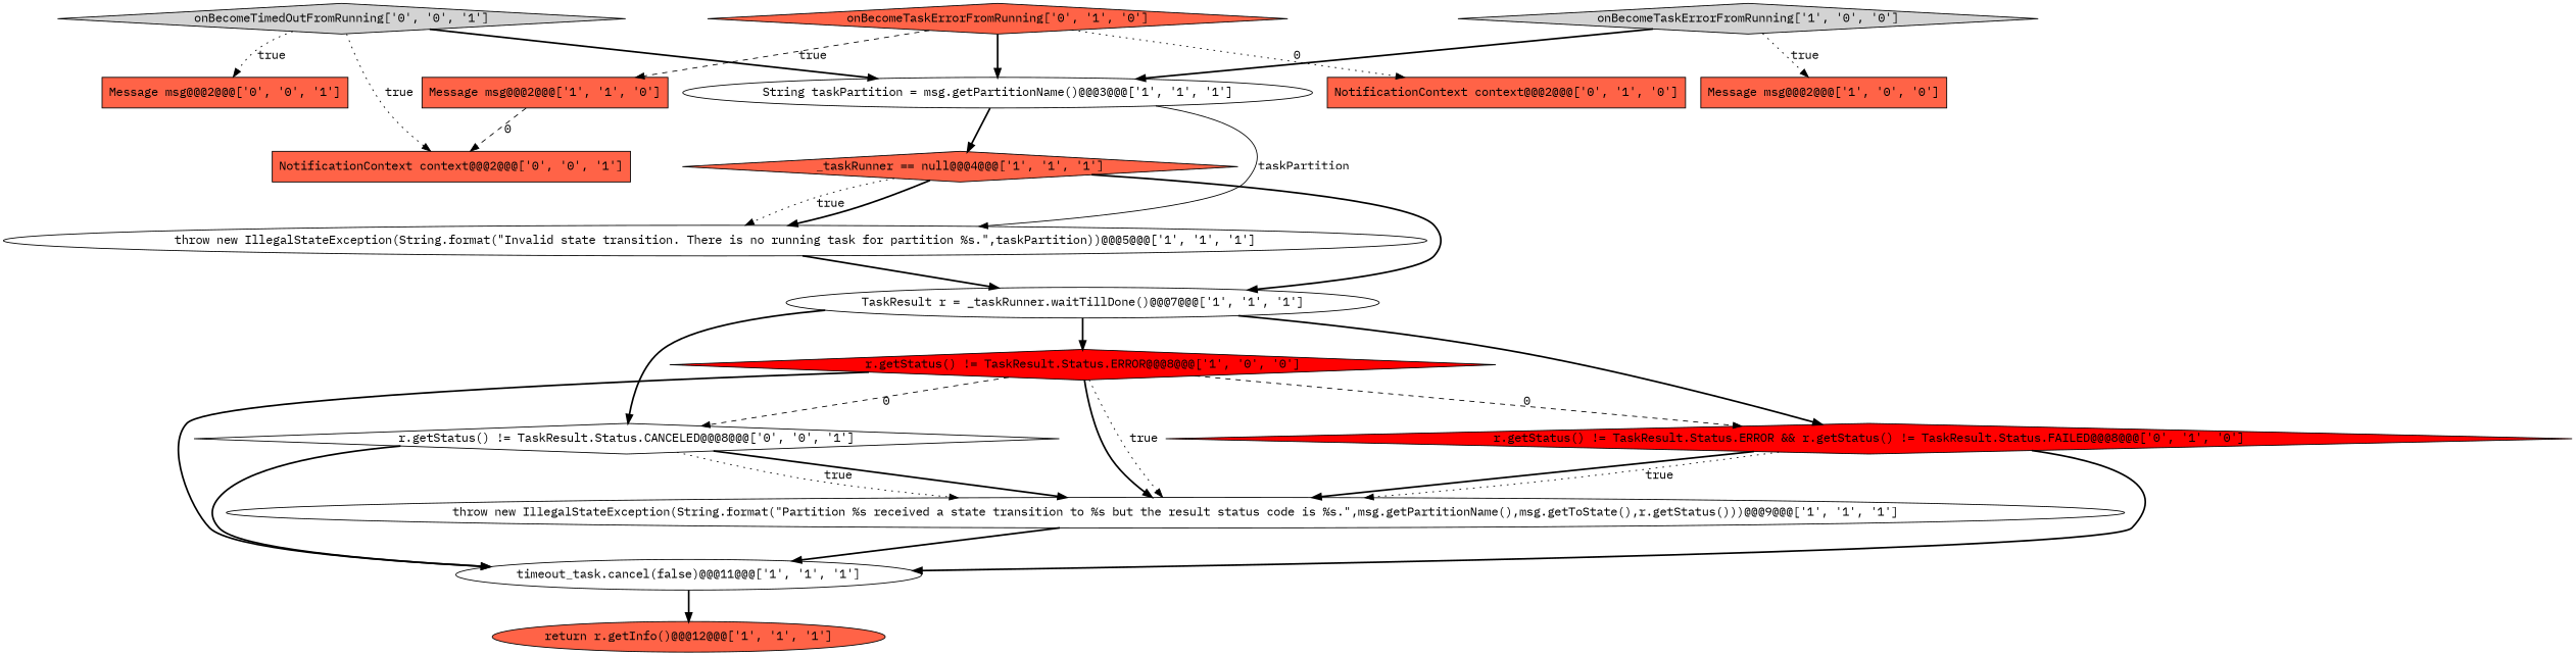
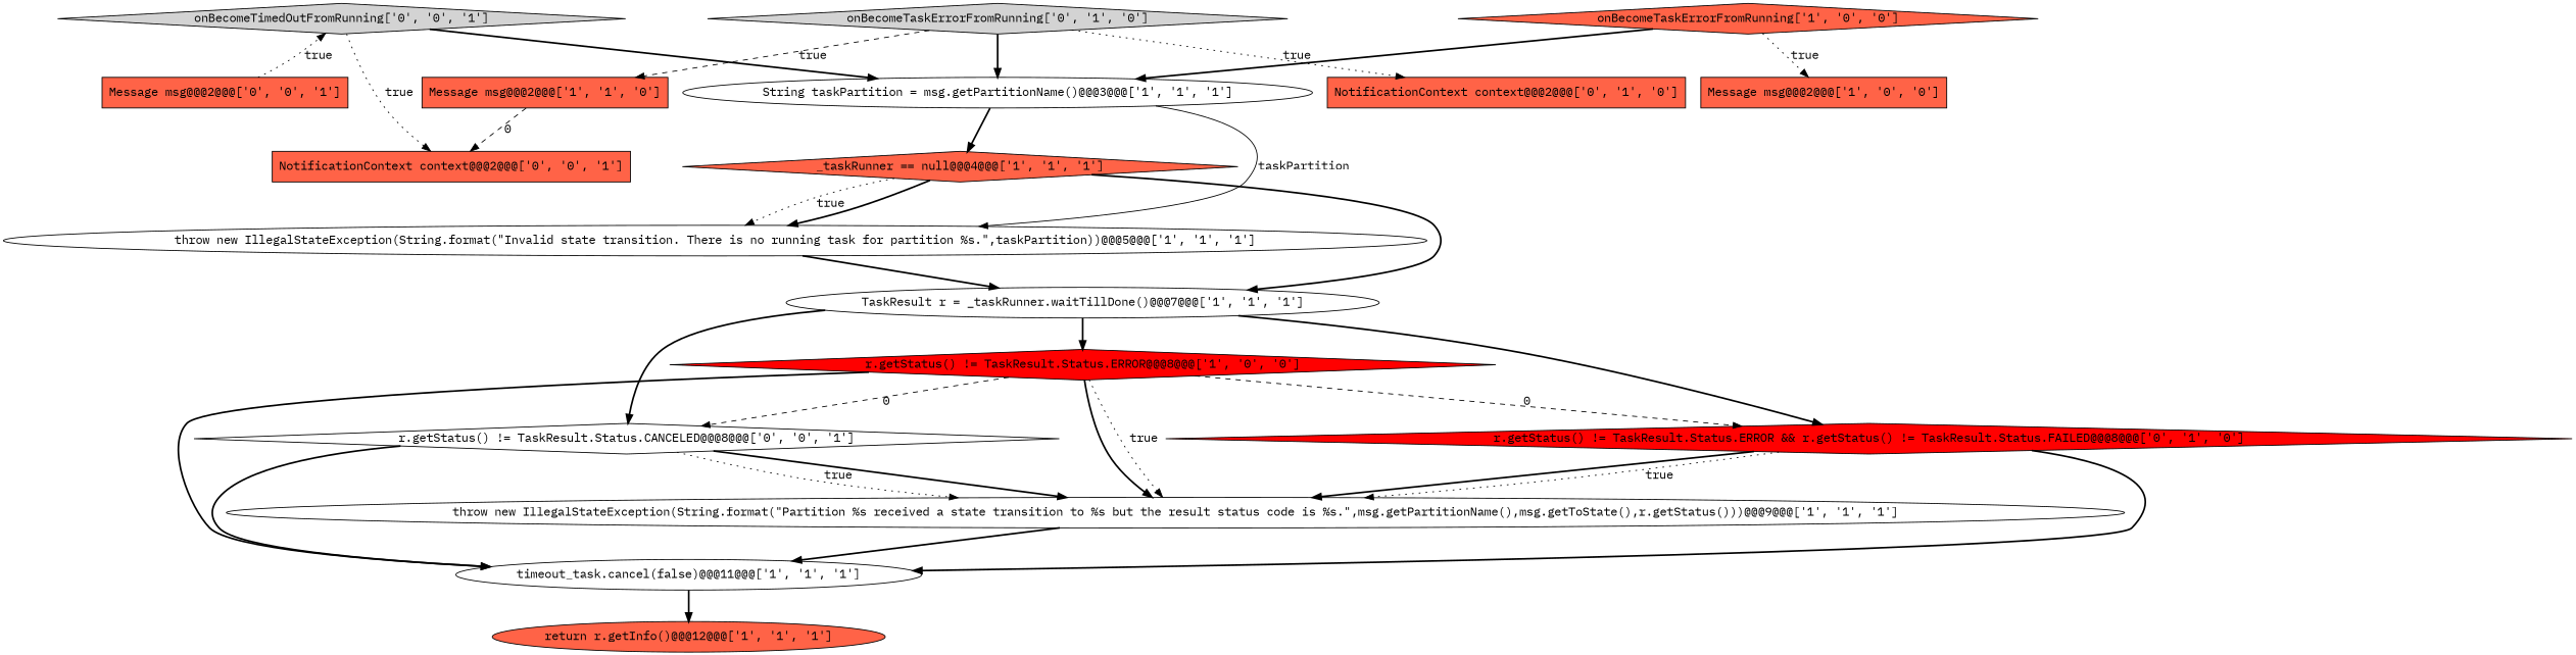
  digraph {
    fontname="IBM Plex Mono"
    node [fillcolor=tomato fontname="IBM Plex Mono" shape=diamond style=filled]
    edge [fontname="IBM Plex Mono" style=bold]
    n1 [fillcolor=lightgray label="onBecomeTimedOutFromRunning['0', '0', '1']"]
    n2 [label="Message msg@@@2@@@['0', '0', '1']" shape=box]
    n3 [fillcolor=white label="String taskPartition = msg.getPartitionName()@@@3@@@['1', '1', '1']" shape=ellipse]
    n4 [label="NotificationContext context@@@2@@@['0', '0', '1']" shape=box]
    n5 [fillcolor=white label="throw new IllegalStateException(String.format(\"Invalid state transition. There is no running task for partition %s.\",taskPartition))@@@5@@@['1', '1', '1']" shape=ellipse]
    n6 [label="_taskRunner == null@@@4@@@['1', '1', '1']"]
-   n7 [label="onBecomeTaskErrorFromRunning['0', '1', '0']"]
+   n7 [fillcolor=lightgray label="onBecomeTaskErrorFromRunning['0', '1', '0']"]
    n8 [label="Message msg@@@2@@@['1', '1', '0']" shape=box]
    n9 [label="NotificationContext context@@@2@@@['0', '1', '0']" shape=box]
    n10 [fillcolor=white label="throw new IllegalStateException(String.format(\"Partition %s received a state transition to %s but the result status code is %s.\",msg.getPartitionName(),msg.getToState(),r.getStatus()))@@@9@@@['1', '1', '1']" shape=ellipse]
    n11 [fillcolor=white label="timeout_task.cancel(false)@@@11@@@['1', '1', '1']" shape=ellipse]
    n12 [label="return r.getInfo()@@@12@@@['1', '1', '1']" shape=ellipse]
    n13 [label="Message msg@@@2@@@['1', '0', '0']" shape=box]
-   n14 [fillcolor=lightgray label="onBecomeTaskErrorFromRunning['1', '0', '0']"]
+   n14 [label="onBecomeTaskErrorFromRunning['1', '0', '0']"]
    n15 [fillcolor=red label="r.getStatus() != TaskResult.Status.ERROR@@@8@@@['1', '0', '0']"]
    n16 [fillcolor=red label="r.getStatus() != TaskResult.Status.ERROR && r.getStatus() != TaskResult.Status.FAILED@@@8@@@['0', '1', '0']"]
    n17 [fillcolor=white label="r.getStatus() != TaskResult.Status.CANCELED@@@8@@@['0', '0', '1']"]
    n18 [fillcolor=white label="TaskResult r = _taskRunner.waitTillDone()@@@7@@@['1', '1', '1']" shape=ellipse]
-   n1 -> n2 [label=true style=dotted]
+   n2 -> n1 [label=true style=dotted]
    n1 -> n3
    n1 -> n4 [label=true style=dotted]
    n3 -> n5 [label=taskPartition style=solid]
    n3 -> n6
    n5 -> n18
    n6 -> n5
    n6 -> n5 [label=true style=dotted]
    n6 -> n18
    n7 -> n3
    n7 -> n8 [label=true style=dashed]
-   n7 -> n9 [label=0 style=dotted]
+   n7 -> n9 [label=true style=dotted]
    n8 -> n4 [label=0 style=dashed]
    n10 -> n11
    n11 -> n12
    n14 -> n3
    n14 -> n13 [label=true style=dotted]
    n15 -> n10 [label=true style=dotted]
    n15 -> n10
    n15 -> n11
    n15 -> n16 [label=0 style=dashed]
    n15 -> n17 [label=0 style=dashed]
    n16 -> n10
    n16 -> n10 [label=true style=dotted]
    n16 -> n11
    n17 -> n10 [label=true style=dotted]
    n17 -> n10
    n17 -> n11
    n18 -> n15
    n18 -> n16
    n18 -> n17
  }
